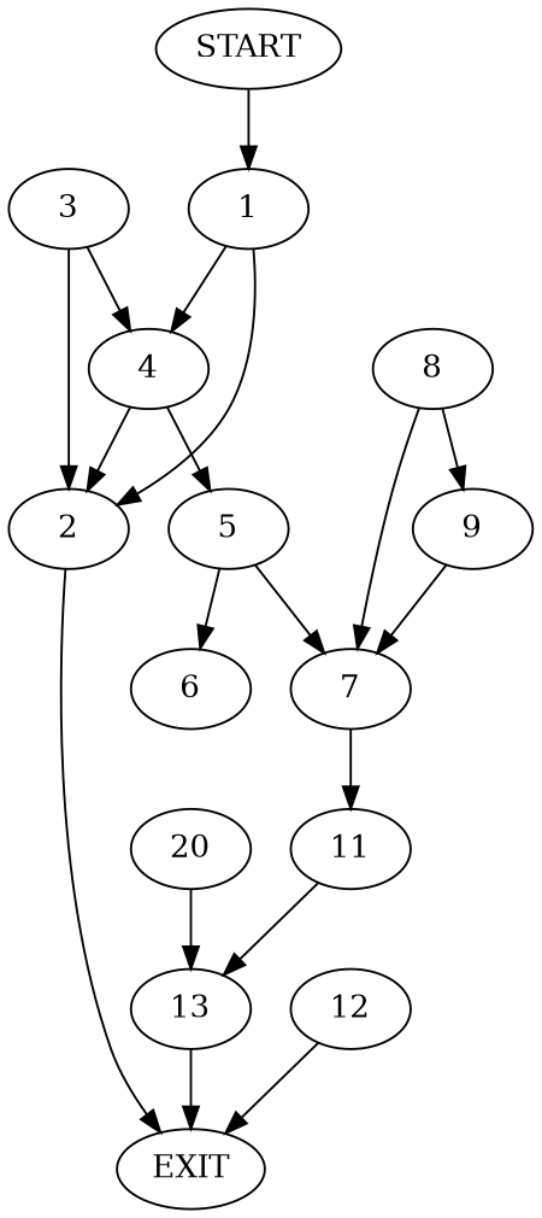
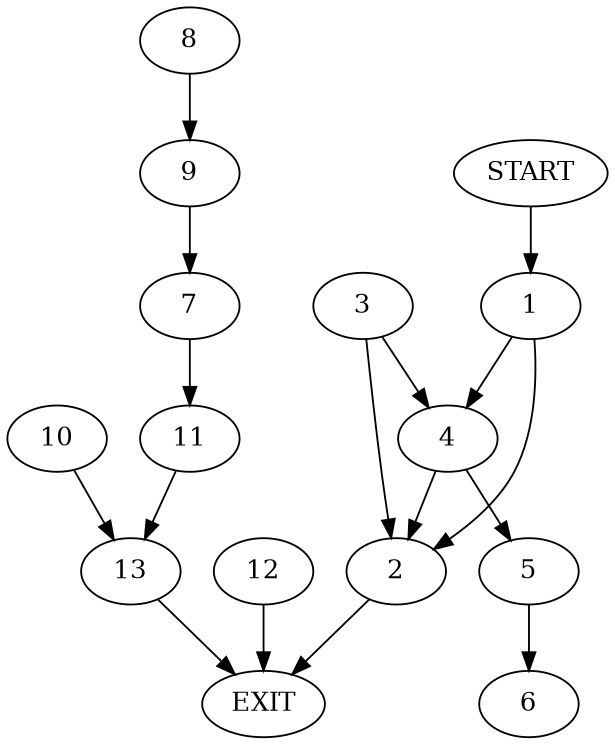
  digraph {
    n1 [label=START]
    1
    2
    4
    n5 [label=EXIT]
    3
    5
    6
    7
    11
    8
    9
-   10 [label=20]
+   10
    13
    12
    n1 -> 1
    1 -> 2
    1 -> 4
    2 -> n5
    4 -> 2
    4 -> 5
    3 -> 2
    3 -> 4
    5 -> 6
-   5 -> 7
    7 -> 11
    11 -> 13
-   8 -> 7
    8 -> 9
    9 -> 7
    10 -> 13
    13 -> n5
    12 -> n5
  }
